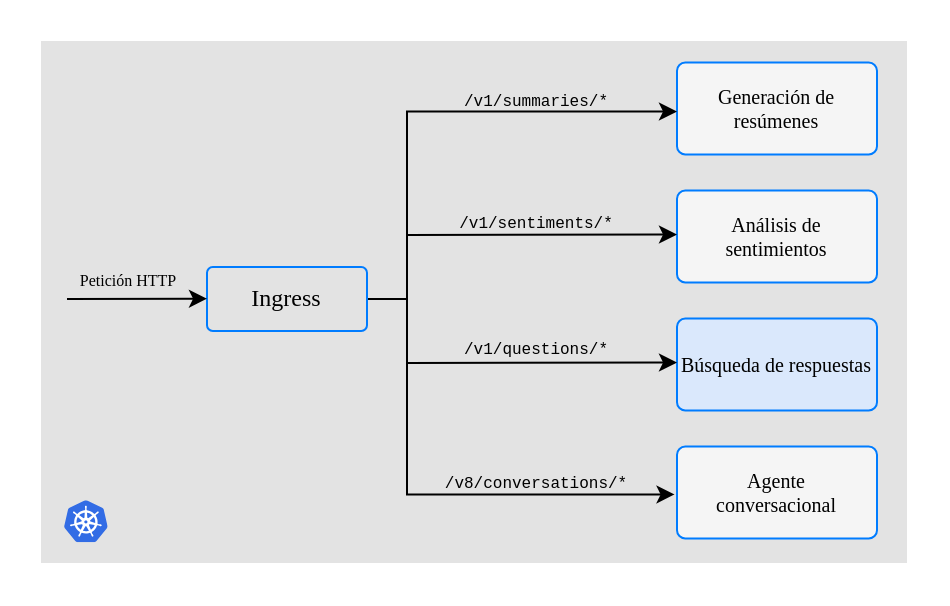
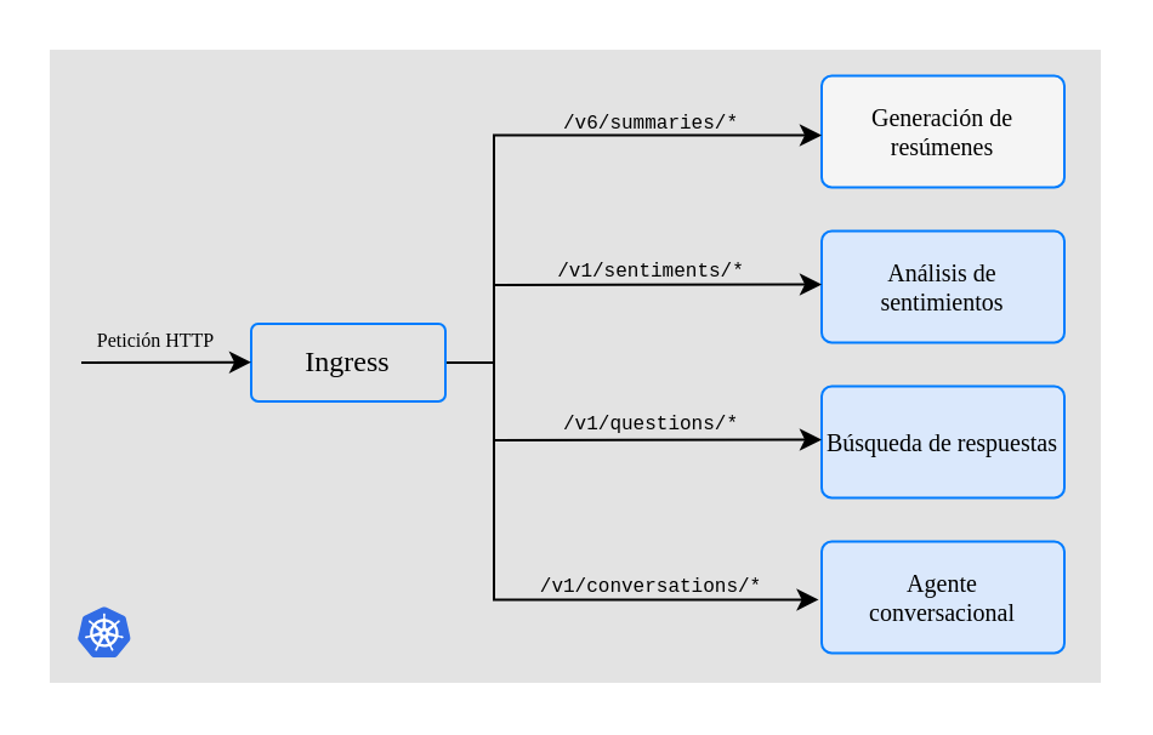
  <mxCell id="0" />
  <mxCell id="1" parent="0" />
  <mxCell id="2" value="" style="rounded=0;whiteSpace=wrap;html=1;strokeColor=none;fillColor=#E3E3E3;" vertex="1" parent="1"><mxGeometry x="20" y="20" width="433" height="261" as="geometry" /></mxCell>
  <mxCell id="3" value="&lt;div style=&quot;font-size: 10px;&quot;&gt;&lt;font style=&quot;font-size: 10px;&quot;&gt;Generación de&lt;/font&gt;&lt;/div&gt;&lt;div style=&quot;font-size: 10px;&quot;&gt;&lt;font style=&quot;font-size: 10px;&quot;&gt;resúmenes&lt;br style=&quot;font-size: 10px;&quot;&gt;&lt;/font&gt;&lt;/div&gt;" style="rounded=1;whiteSpace=wrap;html=1;arcSize=9;strokeColor=#007cffff;fontFamily=Ubuntu;fontSource=https%3A%2F%2Ffonts.googleapis.com%2Fcss%3Ffamily%3DUbuntu;fillColor=#F5F5F5;fontSize=10;" parent="1" vertex="1"><mxGeometry x="338" y="30.75" width="100" height="46" as="geometry" /></mxCell>
- <mxCell id="4" value="&lt;div style=&quot;font-size: 10px;&quot;&gt;Análisis de&lt;/div&gt;&lt;div style=&quot;font-size: 10px;&quot;&gt;sentimientos&lt;br style=&quot;font-size: 10px;&quot;&gt;&lt;/div&gt;" style="rounded=1;whiteSpace=wrap;html=1;arcSize=9;strokeColor=#007cffff;fontFamily=Ubuntu;fontSource=https%3A%2F%2Ffonts.googleapis.com%2Fcss%3Ffamily%3DUbuntu;fillColor=#F5F5F5;fontSize=10;" vertex="1" parent="1"><mxGeometry x="338" y="94.75" width="100" height="46" as="geometry" /></mxCell>
+ <mxCell id="4" value="&lt;div style=&quot;font-size: 10px;&quot;&gt;Análisis de&lt;/div&gt;&lt;div style=&quot;font-size: 10px;&quot;&gt;sentimientos&lt;br style=&quot;font-size: 10px;&quot;&gt;&lt;/div&gt;" style="rounded=1;whiteSpace=wrap;html=1;arcSize=9;strokeColor=#007cffff;fontFamily=Ubuntu;fontSource=https%3A%2F%2Ffonts.googleapis.com%2Fcss%3Ffamily%3DUbuntu;fillColor=#dae8fc;fontSize=10;" vertex="1" parent="1"><mxGeometry x="338" y="94.75" width="100" height="46" as="geometry" /></mxCell>
  <mxCell id="5" value="&lt;h1 id=&quot;firstHeading&quot; class=&quot;firstHeading&quot; style=&quot;font-size: 10px;&quot; lang=&quot;es&quot;&gt;&lt;span style=&quot;font-weight: normal; font-size: 10px;&quot;&gt;Búsqueda de respuestas&lt;/span&gt;&lt;/h1&gt;" style="rounded=1;whiteSpace=wrap;html=1;arcSize=9;strokeColor=#007cffff;fontFamily=Ubuntu;fontSource=https%3A%2F%2Ffonts.googleapis.com%2Fcss%3Ffamily%3DUbuntu;fillColor=#dae8fc;fontSize=10;" vertex="1" parent="1"><mxGeometry x="338" y="158.75" width="100" height="46" as="geometry" /></mxCell>
- <mxCell id="6" value="&lt;div style=&quot;font-size: 10px;&quot;&gt;Agente&lt;/div&gt;&lt;div style=&quot;font-size: 10px;&quot;&gt;conversacional&lt;br style=&quot;font-size: 10px;&quot;&gt;&lt;/div&gt;" style="rounded=1;whiteSpace=wrap;html=1;arcSize=9;strokeColor=#007cffff;fontFamily=Ubuntu;fontSource=https%3A%2F%2Ffonts.googleapis.com%2Fcss%3Ffamily%3DUbuntu;fillColor=#F5F5F5;fontSize=10;" vertex="1" parent="1"><mxGeometry x="338" y="222.75" width="100" height="46" as="geometry" /></mxCell>
+ <mxCell id="6" value="&lt;div style=&quot;font-size: 10px;&quot;&gt;Agente&lt;/div&gt;&lt;div style=&quot;font-size: 10px;&quot;&gt;conversacional&lt;br style=&quot;font-size: 10px;&quot;&gt;&lt;/div&gt;" style="rounded=1;whiteSpace=wrap;html=1;arcSize=9;strokeColor=#007cffff;fontFamily=Ubuntu;fontSource=https%3A%2F%2Ffonts.googleapis.com%2Fcss%3Ffamily%3DUbuntu;fillColor=#dae8fc;fontSize=10;" vertex="1" parent="1"><mxGeometry x="338" y="222.75" width="100" height="46" as="geometry" /></mxCell>
  <mxCell id="7" style="edgeStyle=orthogonalEdgeStyle;rounded=0;orthogonalLoop=1;jettySize=auto;html=1;entryX=0;entryY=0.5;entryDx=0;entryDy=0;fontFamily=Ubuntu;fontSource=https%3A%2F%2Ffonts.googleapis.com%2Fcss%3Ffamily%3DUbuntu;fontSize=7;" edge="1" parent="1"><mxGeometry relative="1" as="geometry"><mxPoint x="203" y="149" as="sourcePoint" /><mxPoint x="338" y="55.25" as="targetPoint" /><Array as="points"><mxPoint x="203" y="55" /><mxPoint x="338" y="55" /></Array></mxGeometry></mxCell>
  <mxCell id="8" style="edgeStyle=orthogonalEdgeStyle;rounded=0;orthogonalLoop=1;jettySize=auto;html=1;entryX=-0.013;entryY=0.641;entryDx=0;entryDy=0;fontFamily=Ubuntu;fontSource=https%3A%2F%2Ffonts.googleapis.com%2Fcss%3Ffamily%3DUbuntu;fontSize=7;entryPerimeter=0;" edge="1" parent="1" source="9"><mxGeometry relative="1" as="geometry"><mxPoint x="336.766" y="246.724" as="targetPoint" /><Array as="points"><mxPoint x="203" y="149" /><mxPoint x="203" y="247" /><mxPoint x="337" y="247" /></Array></mxGeometry></mxCell>
  <mxCell id="9" value="Ingress" style="rounded=1;whiteSpace=wrap;html=1;arcSize=9;strokeColor=#007cffff;fillColor=#e3e3e3;fontFamily=Ubuntu;fontSource=https%3A%2F%2Ffonts.googleapis.com%2Fcss%3Ffamily%3DUbuntu;" vertex="1" parent="1"><mxGeometry x="103" y="133" width="80" height="32" as="geometry" /></mxCell>
  <mxCell id="10" value="" style="endArrow=classic;html=1;fontFamily=Ubuntu;fontSource=https%3A%2F%2Ffonts.googleapis.com%2Fcss%3Ffamily%3DUbuntu;fontSize=7;entryX=0;entryY=0.5;entryDx=0;entryDy=0;" edge="1" parent="1"><mxGeometry width="50" height="50" relative="1" as="geometry"><mxPoint x="203" y="117" as="sourcePoint" /><mxPoint x="338" y="116.75" as="targetPoint" /></mxGeometry></mxCell>
  <mxCell id="11" value="" style="endArrow=classic;html=1;fontFamily=Ubuntu;fontSource=https%3A%2F%2Ffonts.googleapis.com%2Fcss%3Ffamily%3DUbuntu;fontSize=7;entryX=0;entryY=0.5;entryDx=0;entryDy=0;" edge="1" parent="1"><mxGeometry width="50" height="50" relative="1" as="geometry"><mxPoint x="203" y="181" as="sourcePoint" /><mxPoint x="338" y="180.75" as="targetPoint" /></mxGeometry></mxCell>
  <mxCell id="12" value="" style="endArrow=classic;html=1;fontFamily=Ubuntu;fontSource=https%3A%2F%2Ffonts.googleapis.com%2Fcss%3Ffamily%3DUbuntu;fontSize=7;" edge="1" parent="1"><mxGeometry width="50" height="50" relative="1" as="geometry"><mxPoint x="33" y="149" as="sourcePoint" /><mxPoint x="103" y="148.83" as="targetPoint" /></mxGeometry></mxCell>
  <mxCell id="13" value="" style="group" vertex="1" connectable="0" parent="1"><mxGeometry x="32" y="248.995" width="98.663" height="23.189" as="geometry" /></mxCell>
  <mxCell id="14" value="" style="aspect=fixed;html=1;points=[];align=center;image;fontSize=12;image=img/lib/mscae/Kubernetes.svg;shadow=0;strokeColor=#CCDDFF;fillColor=#ffffff;" vertex="1" parent="13"><mxGeometry y="1.095" width="21.88" height="21" as="geometry" /></mxCell>
  <mxCell id="15" value="Petición HTTP" style="text;html=1;strokeColor=none;fillColor=none;align=center;verticalAlign=middle;whiteSpace=wrap;rounded=0;fontFamily=Ubuntu;fontSource=https%3A%2F%2Ffonts.googleapis.com%2Fcss%3Ffamily%3DUbuntu;fontSize=8;" vertex="1" parent="1"><mxGeometry x="34" y="130" width="60" height="20" as="geometry" /></mxCell>
- <mxCell id="16" value="/v1/summaries/*" style="text;html=1;strokeColor=none;fillColor=none;align=center;verticalAlign=middle;whiteSpace=wrap;rounded=0;fontFamily=Courier New;fontSize=8;" vertex="1" parent="1"><mxGeometry x="208" y="40" width="120" height="20" as="geometry" /></mxCell>
+ <mxCell id="16" value="/v6/summaries/*" style="text;html=1;strokeColor=none;fillColor=none;align=center;verticalAlign=middle;whiteSpace=wrap;rounded=0;fontFamily=Courier New;fontSize=8;" vertex="1" parent="1"><mxGeometry x="208" y="40" width="120" height="20" as="geometry" /></mxCell>
  <mxCell id="17" value="/v1/sentiments/*" style="text;html=1;strokeColor=none;fillColor=none;align=center;verticalAlign=middle;whiteSpace=wrap;rounded=0;fontFamily=Courier New;fontSize=8;" vertex="1" parent="1"><mxGeometry x="208" y="100.75" width="120" height="20" as="geometry" /></mxCell>
  <mxCell id="18" value="/v1/questions/*" style="text;html=1;strokeColor=none;fillColor=none;align=center;verticalAlign=middle;whiteSpace=wrap;rounded=0;fontFamily=Courier New;fontSize=8;" vertex="1" parent="1"><mxGeometry x="208" y="164" width="120" height="20" as="geometry" /></mxCell>
- <mxCell id="19" value="/v8/conversations/*" style="text;html=1;strokeColor=none;fillColor=none;align=center;verticalAlign=middle;whiteSpace=wrap;rounded=0;fontFamily=Courier New;fontSize=8;" vertex="1" parent="1"><mxGeometry x="208" y="231" width="120" height="20" as="geometry" /></mxCell>
+ <mxCell id="19" value="/v1/conversations/*" style="text;html=1;strokeColor=none;fillColor=none;align=center;verticalAlign=middle;whiteSpace=wrap;rounded=0;fontFamily=Courier New;fontSize=8;" vertex="1" parent="1"><mxGeometry x="208" y="231" width="120" height="20" as="geometry" /></mxCell>
